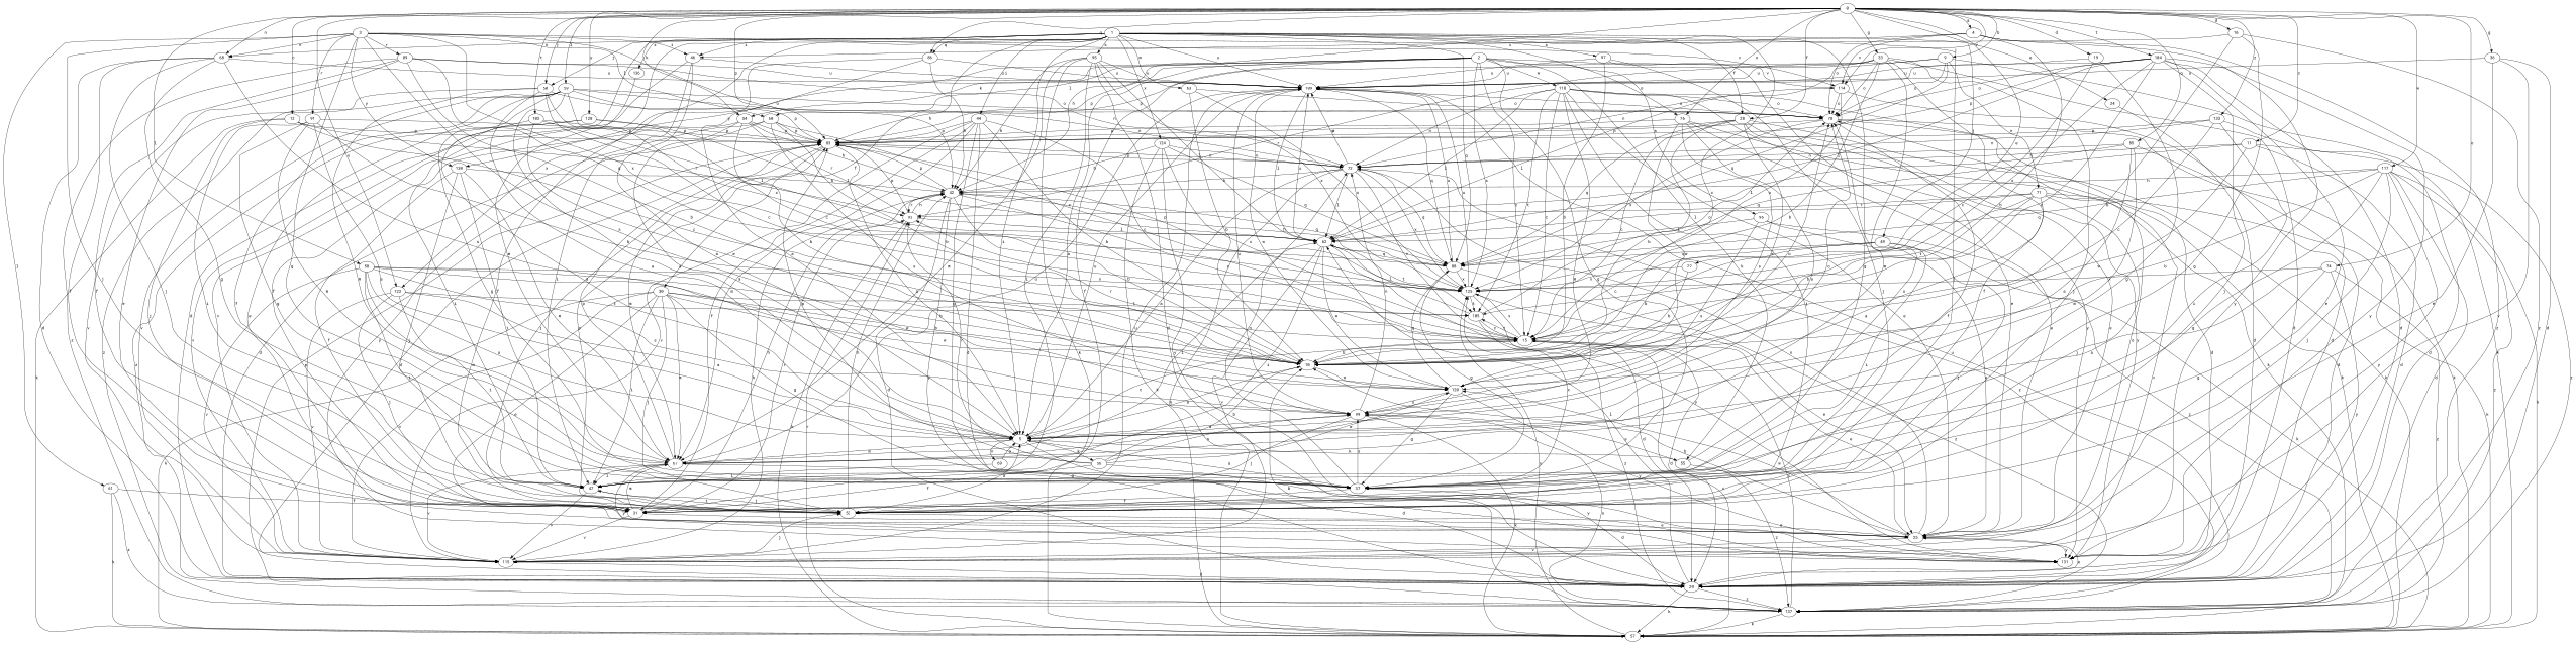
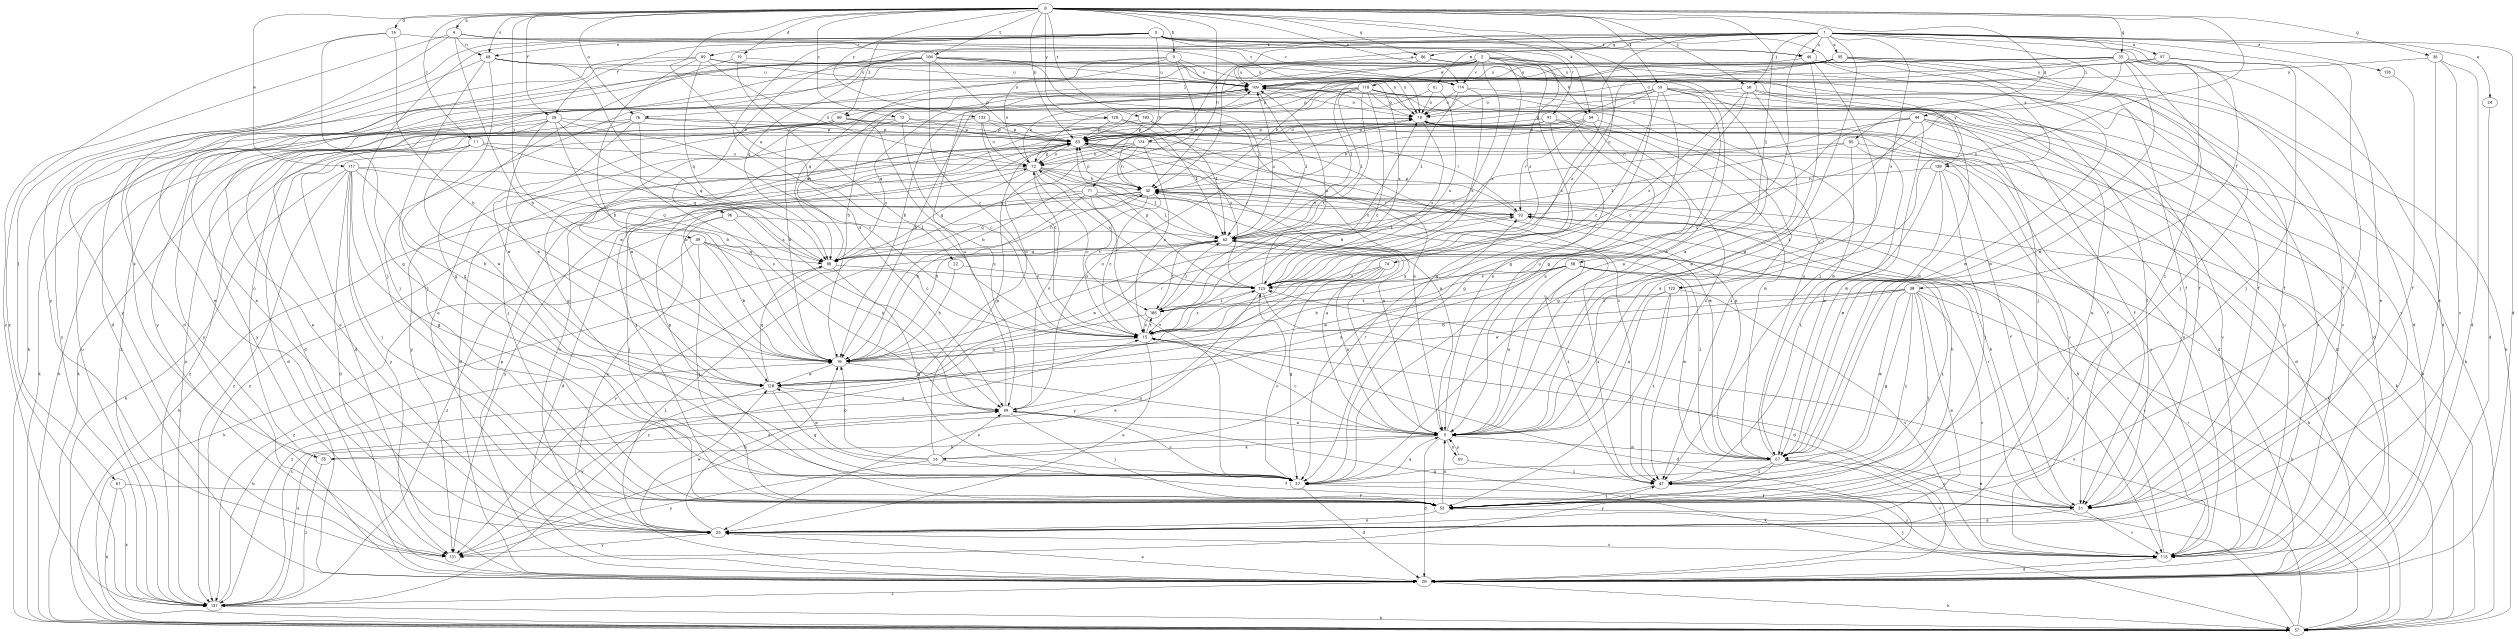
  strict digraph {
    fontname="Roboto Mono"
    node [fontname="Roboto Mono"]
    edge [fontname="Roboto Mono"]
    0
    4
    9
    11
    12
    16
    19
    22
    28
    33
    36
    42
    49
    50
    54
    58
    59
    68
    74
    76
    83
    85
    86
    103
    104
    114
    117
    123
    128
    133
    10
    78
    131
    137
    88
    109
    57
    71
    72
    20
    120
    15
    53
    93
    37
    46
    125
    25
    67
    31
    115
    47
    5
    99
    62
    105
    1
    24
    30
    44
    63
    95
    96
    97
    124
    136
    55
    56
    69
    2
    60
    118
    130
    3
    61
    89
    91
    0 -> 4 [label=a]
    0 -> 9 [label=b]
    0 -> 11 [label=c]
    0 -> 12 [label=c]
    0 -> 16 [label=d]
    0 -> 19 [label=d]
    0 -> 22 [label=e]
    0 -> 28 [label=f]
    0 -> 33 [label=g]
    0 -> 36 [label=g]
    0 -> 42 [label=h]
    0 -> 49 [label=j]
    0 -> 50 [label=j]
    0 -> 54 [label=k]
    0 -> 58 [label=l]
    0 -> 59 [label=l]
    0 -> 68 [label=n]
    0 -> 74 [label=o]
    0 -> 76 [label=o]
    0 -> 83 [label=p]
    0 -> 85 [label=q]
    0 -> 86 [label=q]
    0 -> 103 [label=t]
    0 -> 104 [label=t]
    0 -> 114 [label=v]
    0 -> 117 [label=w]
    0 -> 123 [label=x]
    0 -> 128 [label=y]
    0 -> 133 [label=z]
    4 -> 68 [label=n]
    4 -> 114 [label=v]
    4 -> 10 [label=b]
    4 -> 78 [label=o]
    4 -> 131 [label=y]
    4 -> 137 [label=z]
    9 -> 78 [label=o]
    9 -> 88 [label=q]
    9 -> 109 [label=u]
    9 -> 57 [label=k]
    9 -> 71 [label=n]
    9 -> 72 [label=n]
    11 -> 137 [label=z]
    11 -> 88 [label=q]
    11 -> 72 [label=n]
    11 -> 20 [label=d]
    11 -> 120 [label=w]
    12 -> 83 [label=p]
    12 -> 57 [label=k]
    12 -> 15 [label=c]
    12 -> 53 [label=j]
    12 -> 93 [label=r]
    16 -> 10 [label=b]
    16 -> 137 [label=z]
    16 -> 37 [label=g]
    16 -> 46 [label=i]
    19 -> 109 [label=u]
    19 -> 15 [label=c]
    19 -> 37 [label=g]
    22 -> 10 [label=b]
    22 -> 125 [label=x]
    28 -> 83 [label=p]
    28 -> 10 [label=b]
    28 -> 131 [label=y]
    28 -> 88 [label=q]
    28 -> 57 [label=k]
    28 -> 120 [label=w]
    28 -> 15 [label=c]
    28 -> 25 [label=e]
    33 -> 83 [label=p]
    33 -> 10 [label=b]
    33 -> 78 [label=o]
    33 -> 109 [label=u]
    33 -> 20 [label=d]
    33 -> 53 [label=j]
    33 -> 93 [label=r]
    33 -> 67 [label=m]
    33 -> 31 [label=f]
    36 -> 109 [label=u]
    36 -> 20 [label=d]
    36 -> 25 [label=e]
    36 -> 115 [label=v]
    42 -> 83 [label=p]
    42 -> 10 [label=b]
    42 -> 131 [label=y]
    42 -> 88 [label=q]
    42 -> 20 [label=d]
    42 -> 15 [label=c]
    42 -> 93 [label=r]
    49 -> 10 [label=b]
    49 -> 88 [label=q]
    49 -> 57 [label=k]
    49 -> 15 [label=c]
    49 -> 53 [label=j]
    49 -> 47 [label=i]
    50 -> 78 [label=o]
    50 -> 15 [label=c]
    50 -> 125 [label=x]
    50 -> 67 [label=m]
    50 -> 115 [label=v]
    50 -> 5 [label=a]
    54 -> 42 [label=h]
    54 -> 83 [label=p]
    54 -> 10 [label=b]
    54 -> 93 [label=r]
    54 -> 47 [label=i]
    54 -> 5 [label=a]
    58 -> 10 [label=b]
    58 -> 120 [label=w]
    58 -> 125 [label=x]
    58 -> 67 [label=m]
    58 -> 115 [label=v]
    58 -> 47 [label=i]
    58 -> 5 [label=a]
    58 -> 99 [label=s]
    59 -> 83 [label=p]
    59 -> 78 [label=o]
    59 -> 137 [label=z]
    59 -> 72 [label=n]
    59 -> 15 [label=c]
    59 -> 37 [label=g]
    59 -> 25 [label=e]
    59 -> 31 [label=f]
    59 -> 115 [label=v]
    59 -> 5 [label=a]
    68 -> 109 [label=u]
    68 -> 20 [label=d]
    68 -> 53 [label=j]
    68 -> 37 [label=g]
    68 -> 31 [label=f]
    68 -> 99 [label=s]
    74 -> 131 [label=y]
    74 -> 137 [label=z]
    74 -> 37 [label=g]
    74 -> 125 [label=x]
    74 -> 5 [label=a]
    76 -> 83 [label=p]
    76 -> 57 [label=k]
    76 -> 120 [label=w]
    76 -> 25 [label=e]
    76 -> 5 [label=a]
    76 -> 99 [label=s]
    83 -> 72 [label=n]
    83 -> 20 [label=d]
    83 -> 53 [label=j]
    83 -> 67 [label=m]
-   71 -> 115 [label=v]
+   83 -> 115 [label=v]
    83 -> 5 [label=a]
    85 -> 72 [label=n]
    85 -> 20 [label=d]
    85 -> 67 [label=m]
    85 -> 5 [label=a]
    85 -> 62 [label=l]
    86 -> 42 [label=h]
    86 -> 109 [label=u]
    86 -> 31 [label=f]
    86 -> 5 [label=a]
    103 -> 83 [label=p]
    103 -> 120 [label=w]
    103 -> 5 [label=a]
    103 -> 62 [label=l]
    104 -> 83 [label=p]
    104 -> 78 [label=o]
    104 -> 131 [label=y]
    104 -> 109 [label=u]
    104 -> 20 [label=d]
    104 -> 15 [label=c]
    104 -> 53 [label=j]
    104 -> 125 [label=x]
    104 -> 25 [label=e]
    104 -> 62 [label=l]
    114 -> 78 [label=o]
    114 -> 20 [label=d]
    114 -> 125 [label=x]
    114 -> 62 [label=l]
    117 -> 42 [label=h]
    117 -> 10 [label=b]
    117 -> 131 [label=y]
    117 -> 137 [label=z]
    117 -> 88 [label=q]
    117 -> 57 [label=k]
    117 -> 20 [label=d]
    117 -> 53 [label=j]
    117 -> 37 [label=g]
    123 -> 53 [label=j]
    123 -> 115 [label=v]
    123 -> 47 [label=i]
    123 -> 5 [label=a]
    123 -> 105 [label=t]
    128 -> 83 [label=p]
    128 -> 137 [label=z]
    128 -> 115 [label=v]
    128 -> 62 [label=l]
    133 -> 83 [label=p]
    133 -> 72 [label=n]
    133 -> 20 [label=d]
    133 -> 15 [label=c]
    133 -> 47 [label=i]
    10 -> 120 [label=w]
    10 -> 93 [label=r]
    10 -> 5 [label=a]
    78 -> 83 [label=p]
    78 -> 57 [label=k]
    78 -> 20 [label=d]
    78 -> 125 [label=x]
    78 -> 31 [label=f]
    137 -> 10 [label=b]
    137 -> 109 [label=u]
    137 -> 57 [label=k]
    137 -> 15 [label=c]
    137 -> 99 [label=s]
    88 -> 42 [label=h]
    88 -> 137 [label=z]
    88 -> 109 [label=u]
    88 -> 37 [label=g]
    88 -> 125 [label=x]
    109 -> 78 [label=o]
    109 -> 88 [label=q]
    109 -> 120 [label=w]
    109 -> 62 [label=l]
    57 -> 15 [label=c]
    57 -> 93 [label=r]
    57 -> 125 [label=x]
    71 -> 10 [label=b]
    71 -> 57 [label=k]
    71 -> 53 [label=j]
    71 -> 93 [label=r]
    71 -> 5 [label=a]
    71 -> 62 [label=l]
    71 -> 105 [label=t]
    72 -> 42 [label=h]
    72 -> 83 [label=p]
    72 -> 137 [label=z]
    72 -> 88 [label=q]
    72 -> 109 [label=u]
    72 -> 57 [label=k]
    72 -> 15 [label=c]
    72 -> 125 [label=x]
    72 -> 5 [label=a]
    72 -> 62 [label=l]
    20 -> 83 [label=p]
    20 -> 137 [label=z]
    20 -> 57 [label=k]
    20 -> 25 [label=e]
    20 -> 62 [label=l]
    120 -> 78 [label=o]
    120 -> 131 [label=y]
    120 -> 88 [label=q]
    120 -> 37 [label=g]
    120 -> 99 [label=s]
    15 -> 10 [label=b]
    15 -> 20 [label=d]
    15 -> 125 [label=x]
    15 -> 25 [label=e]
    15 -> 105 [label=t]
    53 -> 42 [label=h]
    53 -> 83 [label=p]
    53 -> 25 [label=e]
    53 -> 47 [label=i]
    53 -> 5 [label=a]
    93 -> 42 [label=h]
    93 -> 83 [label=p]
    93 -> 57 [label=k]
    93 -> 62 [label=l]
    37 -> 72 [label=n]
    37 -> 20 [label=d]
    37 -> 125 [label=x]
    37 -> 31 [label=f]
    37 -> 5 [label=a]
    37 -> 99 [label=s]
    46 -> 109 [label=u]
    46 -> 115 [label=v]
    46 -> 47 [label=i]
    46 -> 5 [label=a]
    125 -> 83 [label=p]
    125 -> 109 [label=u]
    125 -> 20 [label=d]
    125 -> 25 [label=e]
    125 -> 105 [label=t]
    25 -> 10 [label=b]
    25 -> 131 [label=y]
    25 -> 72 [label=n]
    25 -> 120 [label=w]
    25 -> 115 [label=v]
    67 -> 83 [label=p]
    67 -> 131 [label=y]
    67 -> 109 [label=u]
    67 -> 37 [label=g]
    67 -> 115 [label=v]
    67 -> 47 [label=i]
    67 -> 62 [label=l]
    31 -> 42 [label=h]
    31 -> 93 [label=r]
    31 -> 25 [label=e]
    31 -> 67 [label=m]
    31 -> 115 [label=v]
    115 -> 42 [label=h]
    115 -> 78 [label=o]
    115 -> 109 [label=u]
    115 -> 20 [label=d]
    115 -> 53 [label=j]
    47 -> 53 [label=j]
    47 -> 115 [label=v]
    5 -> 109 [label=u]
    5 -> 20 [label=d]
    5 -> 15 [label=c]
    5 -> 67 [label=m]
    5 -> 55 [label=k]
    5 -> 56 [label=k]
    5 -> 69 [label=n]
    99 -> 78 [label=o]
    99 -> 109 [label=u]
    99 -> 57 [label=k]
    99 -> 72 [label=n]
    99 -> 53 [label=j]
    99 -> 5 [label=a]
    62 -> 131 [label=y]
    62 -> 88 [label=q]
    62 -> 109 [label=u]
    62 -> 120 [label=w]
    62 -> 115 [label=v]
    62 -> 47 [label=i]
    62 -> 105 [label=t]
    105 -> 78 [label=o]
    105 -> 137 [label=z]
    105 -> 15 [label=c]
    105 -> 62 [label=l]
    1 -> 28 [label=f]
    1 -> 50 [label=j]
    1 -> 86 [label=q]
    1 -> 123 [label=x]
    1 -> 88 [label=q]
    1 -> 109 [label=u]
    1 -> 20 [label=d]
    1 -> 15 [label=c]
    1 -> 53 [label=j]
    1 -> 37 [label=g]
    1 -> 46 [label=i]
    1 -> 67 [label=m]
    1 -> 5 [label=i]
    1 -> 24 [label=e]
    1 -> 30 [label=f]
    1 -> 44 [label=i]
    1 -> 63 [label=m]
    1 -> 95 [label=s]
    1 -> 96 [label=s]
    1 -> 97 [label=s]
    1 -> 124 [label=x]
    1 -> 136 [label=z]
    24 -> 20 [label=d]
    30 -> 10 [label=b]
    30 -> 57 [label=k]
    30 -> 120 [label=w]
    30 -> 53 [label=j]
    30 -> 37 [label=g]
    30 -> 25 [label=e]
    30 -> 67 [label=m]
    30 -> 115 [label=v]
    30 -> 47 [label=i]
    30 -> 105 [label=t]
    44 -> 83 [label=p]
    44 -> 10 [label=b]
    44 -> 20 [label=d]
    44 -> 15 [label=c]
    44 -> 37 [label=g]
    44 -> 67 [label=m]
    44 -> 31 [label=f]
    44 -> 115 [label=v]
    63 -> 10 [label=b]
    63 -> 78 [label=o]
    63 -> 125 [label=x]
    95 -> 42 [label=h]
    95 -> 109 [label=u]
    95 -> 57 [label=k]
    95 -> 20 [label=d]
    95 -> 125 [label=x]
    95 -> 67 [label=m]
    95 -> 47 [label=i]
    95 -> 62 [label=l]
    96 -> 137 [label=z]
    96 -> 25 [label=e]
    96 -> 99 [label=s]
    96 -> 62 [label=l]
    97 -> 10 [label=b]
    97 -> 109 [label=u]
    97 -> 53 [label=j]
    97 -> 25 [label=e]
    124 -> 42 [label=h]
    124 -> 131 [label=y]
    124 -> 88 [label=q]
    124 -> 57 [label=k]
    124 -> 72 [label=n]
    124 -> 15 [label=c]
    136 -> 31 [label=f]
    55 -> 78 [label=o]
    55 -> 137 [label=z]
    55 -> 99 [label=s]
    56 -> 83 [label=p]
    56 -> 10 [label=b]
    56 -> 131 [label=y]
    56 -> 120 [label=w]
    56 -> 93 [label=r]
    56 -> 31 [label=f]
    56 -> 99 [label=s]
    69 -> 47 [label=i]
    69 -> 5 [label=a]
    2 -> 54 [label=k]
    2 -> 76 [label=o]
    2 -> 83 [label=p]
    2 -> 114 [label=v]
    2 -> 15 [label=c]
    2 -> 37 [label=g]
    2 -> 125 [label=x]
    2 -> 31 [label=f]
    2 -> 5 [label=a]
    2 -> 55 [label=k]
    2 -> 60 [label=l]
    2 -> 118 [label=w]
    2 -> 130 [label=y]
    60 -> 83 [label=p]
    60 -> 10 [label=b]
    60 -> 131 [label=y]
    60 -> 20 [label=d]
    60 -> 125 [label=x]
    60 -> 99 [label=s]
    118 -> 78 [label=o]
    118 -> 131 [label=y]
    118 -> 57 [label=k]
    118 -> 72 [label=n]
    118 -> 15 [label=c]
    118 -> 53 [label=j]
    118 -> 25 [label=e]
    118 -> 67 [label=m]
    118 -> 62 [label=l]
    118 -> 105 [label=t]
    130 -> 42 [label=h]
    130 -> 53 [label=j]
    130 -> 67 [label=m]
    130 -> 31 [label=f]
    130 -> 47 [label=i]
    3 -> 42 [label=h]
    3 -> 68 [label=n]
    3 -> 114 [label=v]
    3 -> 53 [label=j]
    3 -> 37 [label=g]
    3 -> 46 [label=i]
    3 -> 125 [label=x]
    3 -> 99 [label=s]
    3 -> 60 [label=l]
    3 -> 130 [label=y]
    3 -> 61 [label=l]
    3 -> 89 [label=r]
    3 -> 91 [label=r]
    61 -> 137 [label=z]
    61 -> 57 [label=k]
    61 -> 31 [label=f]
    89 -> 10 [label=b]
    89 -> 137 [label=z]
    89 -> 88 [label=q]
    89 -> 109 [label=u]
    89 -> 72 [label=n]
    89 -> 25 [label=e]
    89 -> 31 [label=f]
    91 -> 83 [label=p]
    91 -> 10 [label=b]
    91 -> 37 [label=g]
    91 -> 67 [label=m]
    91 -> 47 [label=i]
    91 -> 5 [label=a]
  }
